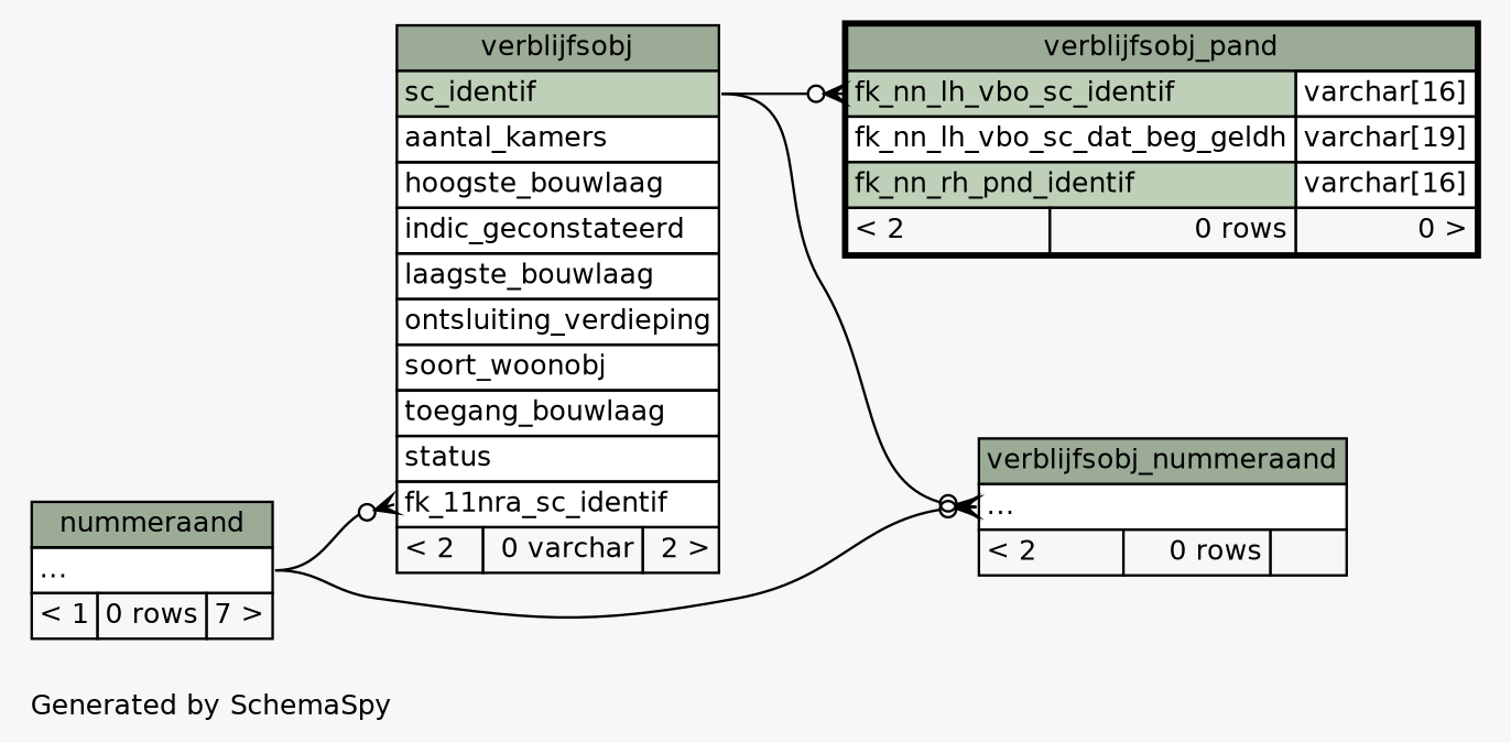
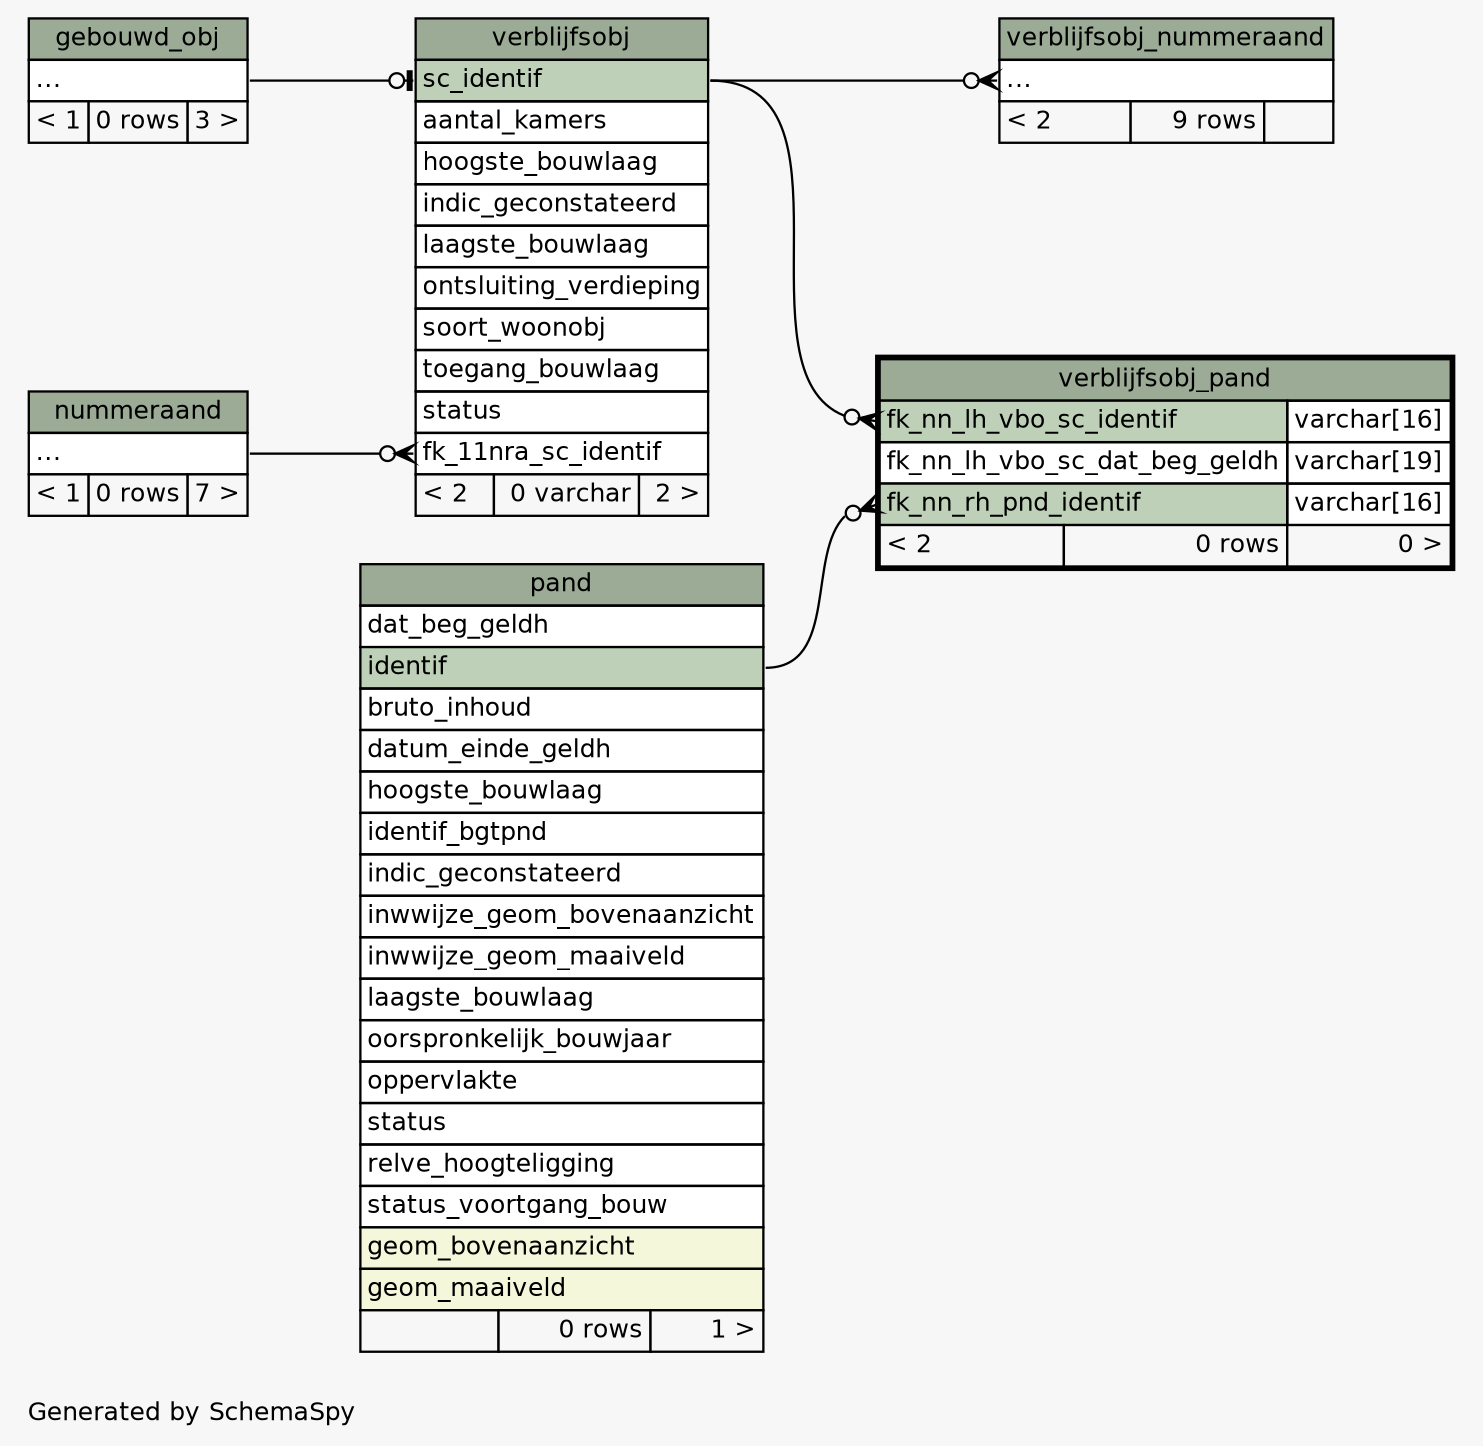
  digraph {
    bgcolor="#f7f7f7"
    fontname="DejaVu Sans"
    fontsize=11
    label="\nGenerated by SchemaSpy"
    labeljust=l
    nodesep=0.18
    rankdir=RL
    ranksep=0.46
    node [fontname="DejaVu Sans" fontsize=11 shape=plaintext]
    edge [arrowhead=none arrowsize=0.8 arrowtail=crowodot dir=back fontname="DejaVu Sans" headport="elipses:e" tailport="elipses:w"]
    n1 [label=<     <TABLE BORDER="0" CELLBORDER="1" CELLSPACING="0" BGCOLOR="#ffffff">       <TR><TD COLSPAN="3" BGCOLOR="#9bab96" ALIGN="CENTER">verblijfsobj</TD></TR>       <TR><TD PORT="sc_identif" COLSPAN="3" BGCOLOR="#bed1b8" ALIGN="LEFT">sc_identif</TD></TR>       <TR><TD PORT="aantal_kamers" COLSPAN="3" ALIGN="LEFT">aantal_kamers</TD></TR>       <TR><TD PORT="hoogste_bouwlaag" COLSPAN="3" ALIGN="LEFT">hoogste_bouwlaag</TD></TR>       <TR><TD PORT="indic_geconstateerd" COLSPAN="3" ALIGN="LEFT">indic_geconstateerd</TD></TR>       <TR><TD PORT="laagste_bouwlaag" COLSPAN="3" ALIGN="LEFT">laagste_bouwlaag</TD></TR>       <TR><TD PORT="ontsluiting_verdieping" COLSPAN="3" ALIGN="LEFT">ontsluiting_verdieping</TD></TR>       <TR><TD PORT="soort_woonobj" COLSPAN="3" ALIGN="LEFT">soort_woonobj</TD></TR>       <TR><TD PORT="toegang_bouwlaag" COLSPAN="3" ALIGN="LEFT">toegang_bouwlaag</TD></TR>       <TR><TD PORT="status" COLSPAN="3" ALIGN="LEFT">status</TD></TR>       <TR><TD PORT="fk_11nra_sc_identif" COLSPAN="3" ALIGN="LEFT">fk_11nra_sc_identif</TD></TR>       <TR><TD ALIGN="LEFT" BGCOLOR="#f7f7f7">&lt; 2</TD><TD ALIGN="RIGHT" BGCOLOR="#f7f7f7">0 varchar</TD><TD ALIGN="RIGHT" BGCOLOR="#f7f7f7">2 &gt;</TD></TR>     </TABLE>>]
    n2 [label=<     <TABLE BORDER="0" CELLBORDER="1" CELLSPACING="0" BGCOLOR="#ffffff">       <TR><TD COLSPAN="3" BGCOLOR="#9bab96" ALIGN="CENTER">nummeraand</TD></TR>       <TR><TD PORT="elipses" COLSPAN="3" ALIGN="LEFT">...</TD></TR>       <TR><TD ALIGN="LEFT" BGCOLOR="#f7f7f7">&lt; 1</TD><TD ALIGN="RIGHT" BGCOLOR="#f7f7f7">0 rows</TD><TD ALIGN="RIGHT" BGCOLOR="#f7f7f7">7 &gt;</TD></TR>     </TABLE>>]
-   n4 [label=<     <TABLE BORDER="0" CELLBORDER="1" CELLSPACING="0" BGCOLOR="#ffffff">       <TR><TD COLSPAN="3" BGCOLOR="#9bab96" ALIGN="CENTER">verblijfsobj_nummeraand</TD></TR>       <TR><TD PORT="elipses" COLSPAN="3" ALIGN="LEFT">...</TD></TR>       <TR><TD ALIGN="LEFT" BGCOLOR="#f7f7f7">&lt; 2</TD><TD ALIGN="RIGHT" BGCOLOR="#f7f7f7">0 rows</TD><TD ALIGN="RIGHT" BGCOLOR="#f7f7f7">  </TD></TR>     </TABLE>>]
+   n3 [label=<     <TABLE BORDER="0" CELLBORDER="1" CELLSPACING="0" BGCOLOR="#ffffff">       <TR><TD COLSPAN="3" BGCOLOR="#9bab96" ALIGN="CENTER">gebouwd_obj</TD></TR>       <TR><TD PORT="elipses" COLSPAN="3" ALIGN="LEFT">...</TD></TR>       <TR><TD ALIGN="LEFT" BGCOLOR="#f7f7f7">&lt; 1</TD><TD ALIGN="RIGHT" BGCOLOR="#f7f7f7">0 rows</TD><TD ALIGN="RIGHT" BGCOLOR="#f7f7f7">3 &gt;</TD></TR>     </TABLE>>]
+   n4 [label=<     <TABLE BORDER="0" CELLBORDER="1" CELLSPACING="0" BGCOLOR="#ffffff">       <TR><TD COLSPAN="3" BGCOLOR="#9bab96" ALIGN="CENTER">verblijfsobj_nummeraand</TD></TR>       <TR><TD PORT="elipses" COLSPAN="3" ALIGN="LEFT">...</TD></TR>       <TR><TD ALIGN="LEFT" BGCOLOR="#f7f7f7">&lt; 2</TD><TD ALIGN="RIGHT" BGCOLOR="#f7f7f7">9 rows</TD><TD ALIGN="RIGHT" BGCOLOR="#f7f7f7">  </TD></TR>     </TABLE>>]
    n5 [label=<     <TABLE BORDER="2" CELLBORDER="1" CELLSPACING="0" BGCOLOR="#ffffff">       <TR><TD COLSPAN="3" BGCOLOR="#9bab96" ALIGN="CENTER">verblijfsobj_pand</TD></TR>       <TR><TD PORT="fk_nn_lh_vbo_sc_identif" COLSPAN="2" BGCOLOR="#bed1b8" ALIGN="LEFT">fk_nn_lh_vbo_sc_identif</TD><TD PORT="fk_nn_lh_vbo_sc_identif.type" ALIGN="LEFT">varchar[16]</TD></TR>       <TR><TD PORT="fk_nn_lh_vbo_sc_dat_beg_geldh" COLSPAN="2" ALIGN="LEFT">fk_nn_lh_vbo_sc_dat_beg_geldh</TD><TD PORT="fk_nn_lh_vbo_sc_dat_beg_geldh.type" ALIGN="LEFT">varchar[19]</TD></TR>       <TR><TD PORT="fk_nn_rh_pnd_identif" COLSPAN="2" BGCOLOR="#bed1b8" ALIGN="LEFT">fk_nn_rh_pnd_identif</TD><TD PORT="fk_nn_rh_pnd_identif.type" ALIGN="LEFT">varchar[16]</TD></TR>       <TR><TD ALIGN="LEFT" BGCOLOR="#f7f7f7">&lt; 2</TD><TD ALIGN="RIGHT" BGCOLOR="#f7f7f7">0 rows</TD><TD ALIGN="RIGHT" BGCOLOR="#f7f7f7">0 &gt;</TD></TR>     </TABLE>>]
+   n6 [label=<     <TABLE BORDER="0" CELLBORDER="1" CELLSPACING="0" BGCOLOR="#ffffff">       <TR><TD COLSPAN="3" BGCOLOR="#9bab96" ALIGN="CENTER">pand</TD></TR>       <TR><TD PORT="dat_beg_geldh" COLSPAN="3" ALIGN="LEFT">dat_beg_geldh</TD></TR>       <TR><TD PORT="identif" COLSPAN="3" BGCOLOR="#bed1b8" ALIGN="LEFT">identif</TD></TR>       <TR><TD PORT="bruto_inhoud" COLSPAN="3" ALIGN="LEFT">bruto_inhoud</TD></TR>       <TR><TD PORT="datum_einde_geldh" COLSPAN="3" ALIGN="LEFT">datum_einde_geldh</TD></TR>       <TR><TD PORT="hoogste_bouwlaag" COLSPAN="3" ALIGN="LEFT">hoogste_bouwlaag</TD></TR>       <TR><TD PORT="identif_bgtpnd" COLSPAN="3" ALIGN="LEFT">identif_bgtpnd</TD></TR>       <TR><TD PORT="indic_geconstateerd" COLSPAN="3" ALIGN="LEFT">indic_geconstateerd</TD></TR>       <TR><TD PORT="inwwijze_geom_bovenaanzicht" COLSPAN="3" ALIGN="LEFT">inwwijze_geom_bovenaanzicht</TD></TR>       <TR><TD PORT="inwwijze_geom_maaiveld" COLSPAN="3" ALIGN="LEFT">inwwijze_geom_maaiveld</TD></TR>       <TR><TD PORT="laagste_bouwlaag" COLSPAN="3" ALIGN="LEFT">laagste_bouwlaag</TD></TR>       <TR><TD PORT="oorspronkelijk_bouwjaar" COLSPAN="3" ALIGN="LEFT">oorspronkelijk_bouwjaar</TD></TR>       <TR><TD PORT="oppervlakte" COLSPAN="3" ALIGN="LEFT">oppervlakte</TD></TR>       <TR><TD PORT="status" COLSPAN="3" ALIGN="LEFT">status</TD></TR>       <TR><TD PORT="relve_hoogteligging" COLSPAN="3" ALIGN="LEFT">relve_hoogteligging</TD></TR>       <TR><TD PORT="status_voortgang_bouw" COLSPAN="3" ALIGN="LEFT">status_voortgang_bouw</TD></TR>       <TR><TD PORT="geom_bovenaanzicht" COLSPAN="3" BGCOLOR="#f4f7da" ALIGN="LEFT">geom_bovenaanzicht</TD></TR>       <TR><TD PORT="geom_maaiveld" COLSPAN="3" BGCOLOR="#f4f7da" ALIGN="LEFT">geom_maaiveld</TD></TR>       <TR><TD ALIGN="LEFT" BGCOLOR="#f7f7f7">  </TD><TD ALIGN="RIGHT" BGCOLOR="#f7f7f7">0 rows</TD><TD ALIGN="RIGHT" BGCOLOR="#f7f7f7">1 &gt;</TD></TR>     </TABLE>>]
    n1 -> n2 [tailport="fk_11nra_sc_identif:w"]
+   n1 -> n3 [arrowtail=teeodot tailport="sc_identif:w"]
    n4 -> n1 [headport="sc_identif:e"]
-   n4 -> n2
    n5 -> n1 [headport="sc_identif:e" tailport="fk_nn_lh_vbo_sc_identif:w"]
+   n5 -> n6 [headport="identif:e" tailport="fk_nn_rh_pnd_identif:w"]
  }
